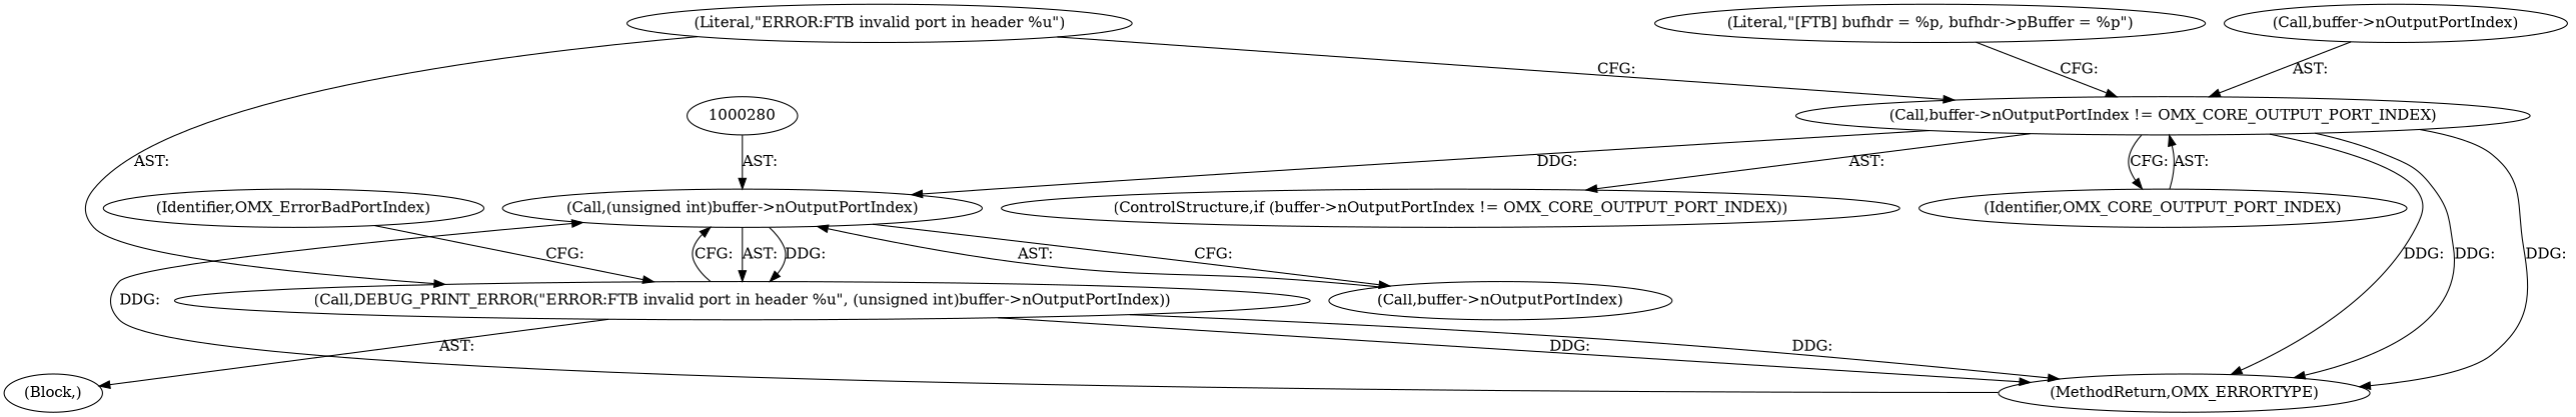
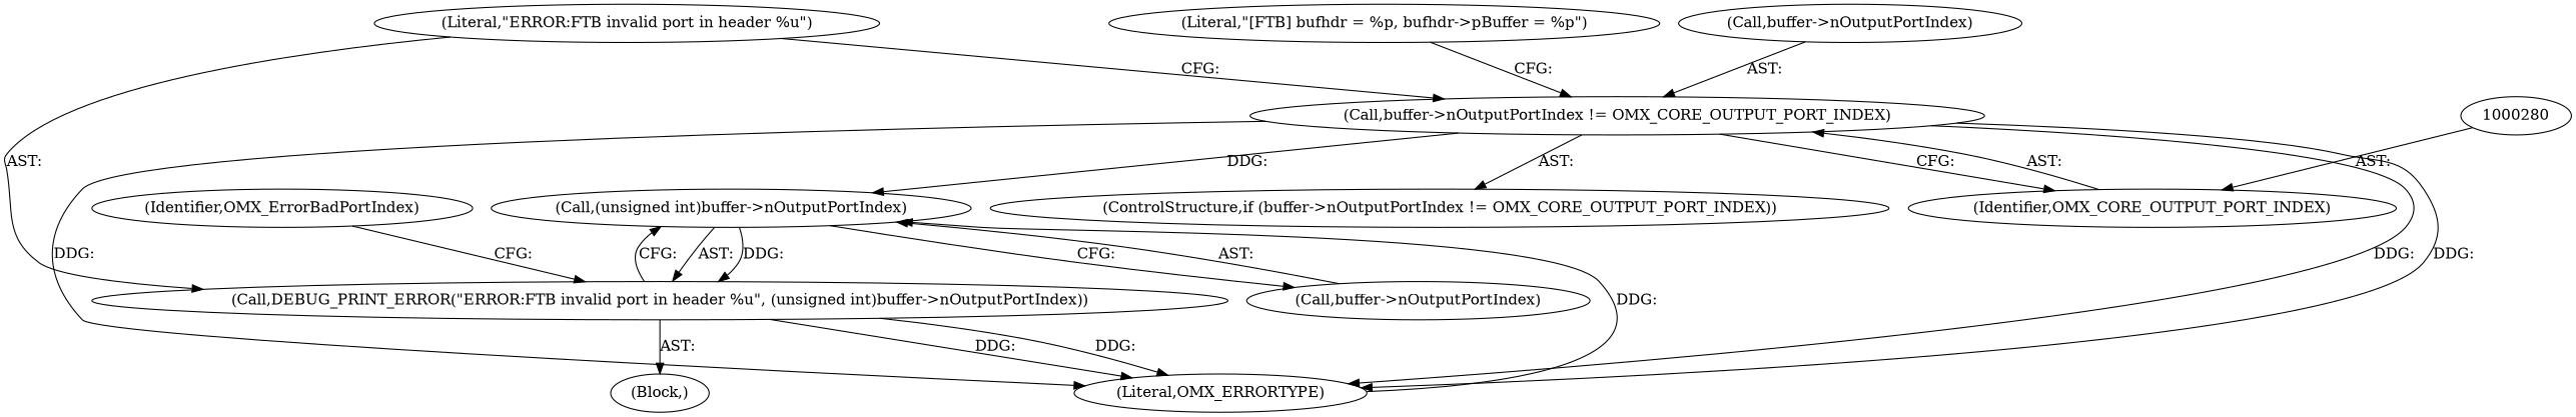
  digraph {
    n1 [label="(Call,(unsigned int)buffer->nOutputPortIndex)"]
    n2 [label="(Call,DEBUG_PRINT_ERROR(\"ERROR:FTB invalid port in header %u\", (unsigned int)buffer->nOutputPortIndex))"]
    n3 [label="(Call,buffer->nOutputPortIndex)"]
-   n4 [label="(MethodReturn,OMX_ERRORTYPE)"]
+   n4 [label="(Literal,OMX_ERRORTYPE)"]
    n5 [label="(Block,)"]
    n6 [label="(Call,buffer->nOutputPortIndex != OMX_CORE_OUTPUT_PORT_INDEX)"]
    n7 [label="(ControlStructure,if (buffer->nOutputPortIndex != OMX_CORE_OUTPUT_PORT_INDEX))"]
    n8 [label="(Identifier,OMX_CORE_OUTPUT_PORT_INDEX)"]
    n9 [label="(Call,buffer->nOutputPortIndex)"]
    n10 [label="(Literal,\"ERROR:FTB invalid port in header %u\")"]
    n11 [label="(Literal,\"[FTB] bufhdr = %p, bufhdr->pBuffer = %p\")"]
    n12 [label="(Identifier,OMX_ErrorBadPortIndex)"]
    n13 [label=1000280]
    n1 -> n2 [label="AST: "]
    n1 -> n2 [label="DDG: "]
    n1 -> n3 [label="CFG: "]
    n2 -> n1 [label="CFG: "]
    n2 -> n4 [label="DDG: "]
    n2 -> n4 [label="DDG: "]
    n2 -> n5 [label="AST: "]
    n3 -> n1 [label="AST: "]
    n4 -> n1 [label="DDG: "]
    n6 -> n1 [label="DDG: "]
    n6 -> n4 [label="DDG: "]
    n6 -> n4 [label="DDG: "]
    n6 -> n4 [label="DDG: "]
    n6 -> n7 [label="AST: "]
    n6 -> n8 [label="CFG: "]
    n8 -> n6 [label="AST: "]
    n9 -> n6 [label="AST: "]
    n10 -> n2 [label="AST: "]
    n10 -> n6 [label="CFG: "]
    n11 -> n6 [label="CFG: "]
    n12 -> n2 [label="CFG: "]
-   n13 -> n1 [label="AST: "]
+   n13 -> n8 [label="AST: "]
  }
